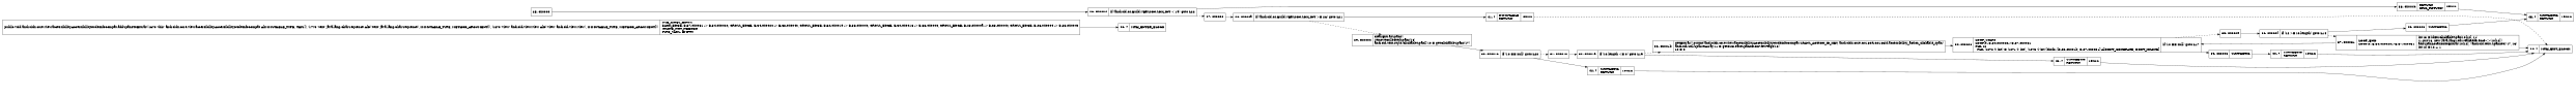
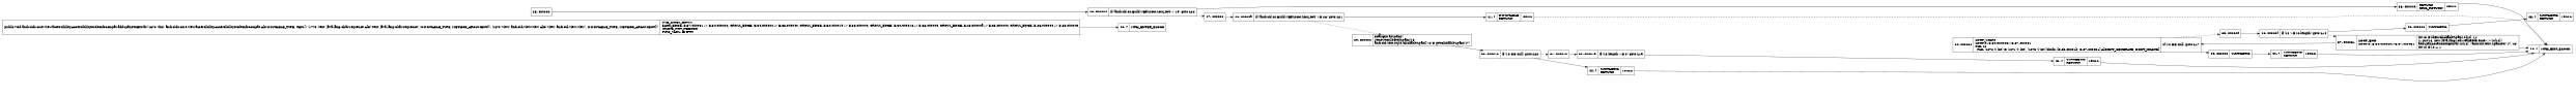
  digraph {
    rankdir=LR
    node [shape=record]
    n1 [label="{23\:\ ?|MTH_ENTER_BLOCK\l}"]
    n2 [label="{25\:\ 0x0000}"]
    n3 [label="{26\:\ 0x0004|if (android.os.Build.VERSION.SDK_INT \< 19) goto L22\l}"]
    n4 [label="{27\:\ 0x0006}"]
    n5 [label="{38\:\ 0x004c|RETURN\lORIG_RETURN\l|return\l}"]
    n6 [label="{28\:\ 0x000a|if (android.os.Build.VERSION.SDK_INT \>= 26) goto L21\l}"]
    n7 [label="{24\:\ ?|MTH_EXIT_BLOCK\l}"]
    n8 [label="{29\:\ 0x000c|clearExtrasSpans()\lremoveCollectedSpans(r8)\landroid.text.style.ClickableSpan[] r0 = getClickableSpans(r7)\l}"]
    n9 [label="{41\:\ ?|IMMUTABLE\lRETURN\l|return\l}"]
    n10 [label="{30\:\ 0x0016|if (r0 == null) goto L20\l}"]
    n11 [label="{31\:\ 0x0018}"]
    n12 [label="{42\:\ ?|SYNTHETIC\lRETURN\l|return\l}"]
    n13 [label="{32\:\ 0x0019|if (r0.length \<= 0) goto L19\l}"]
-   n14 [label="{33\:\ 0x001b|getExtras().putInt(androidx.core.view.accessibility.AccessibilityNodeInfoCompat.SPANS_ACTION_ID_KEY, androidx.core.C0180R.C0183id.accessibility_action_clickable_span)\landroid.util.SparseArray r1 = getOrCreateSpansFromViewTags(r8)\lr2 = 0\l}"]
    n15 [label="{43\:\ ?|SYNTHETIC\lRETURN\l|return\l}"]
    n16 [label="{34\:\ 0x002c|LOOP_START\lLOOP:0: B:34:0x002c\-\>B:37:0x0031\lPHI: r2 \l  PHI: (r2v2 'i' int) = (r2v1 'i' int), (r2v3 'i' int) binds: [B:33:0x001b, B:37:0x0031] A[DONT_GENERATE, DONT_INLINE]\l|if (r0 == null) goto L17\l}"]
    n17 [label="{35\:\ 0x002e}"]
    n18 [label="{39\:\ 0x004c|SYNTHETIC\l}"]
    n19 [label="{36\:\ 0x002f|if (r2 \>= r0.length) goto L14\l}"]
    n20 [label="{44\:\ ?|SYNTHETIC\lRETURN\l|return\l}"]
    n21 [label="{37\:\ 0x0031|LOOP_END\lLOOP:0: B:34:0x002c\-\>B:37:0x0031\l|int r3 = idForClickableSpan(r0[r2], r1)\lr1.put(r3, new java.lang.ref.WeakReference\<\>(r0[r2]))\laddSpanLocationToExtras(r0[r2], (android.text.Spanned) r7, r3)\lint r2 = r2 + 1\l}"]
    n22 [label="{40\:\ 0x004c|SYNTHETIC\l}"]
    n23 [label="{45\:\ ?|SYNTHETIC\lRETURN\l|return\l}"]
    n24 [label="{public void androidx.core.view.accessibility.AccessibilityNodeInfoCompat.addSpansToExtras((r6v0 'this' androidx.core.view.accessibility.AccessibilityNodeInfoCompat A[IMMUTABLE_TYPE, THIS]), (r7v0 'text' java.lang.CharSequence A[D('text' java.lang.CharSequence), IMMUTABLE_TYPE, METHOD_ARGUMENT]), (r8v0 'view' android.view.View A[D('view' android.view.View), IMMUTABLE_TYPE, METHOD_ARGUMENT]))  | USE_LINES_HINTS\lBACK_EDGE: B:37:0x0031 \-\> B:34:0x002c, CROSS_EDGE: B:34:0x002c \-\> B:38:0x004c, CROSS_EDGE: B:32:0x0019 \-\> B:38:0x004c, CROSS_EDGE: B:30:0x0016 \-\> B:38:0x004c, CROSS_EDGE: B:28:0x000a \-\> B:38:0x004c, CROSS_EDGE: B:26:0x0004 \-\> B:38:0x004c\lINLINE_NOT_NEEDED\lTYPE_VARS: EMPTY\l}"]
    n2 -> n3
    n3 -> n4 [style=dashed]
    n3 -> n5
    n4 -> n6
-   n5 -> n23
+   n5 -> n7
    n6 -> n8 [style=dashed]
    n6 -> n9
    n8 -> n10
    n9 -> n7 [style=dashed]
    n10 -> n11 [style=dashed]
    n10 -> n12
    n11 -> n13
    n12 -> n7
-   n13 -> n14 [style=dashed]
    n13 -> n15
-   n14 -> n16
    n15 -> n7
    n16 -> n17 [style=dashed]
    n16 -> n18
    n17 -> n19
    n18 -> n20
    n19 -> n21 [style=dashed]
    n19 -> n22
    n20 -> n7
    n21 -> n7
    n21 -> n16
    n22 -> n23
    n24 -> n1
  }
